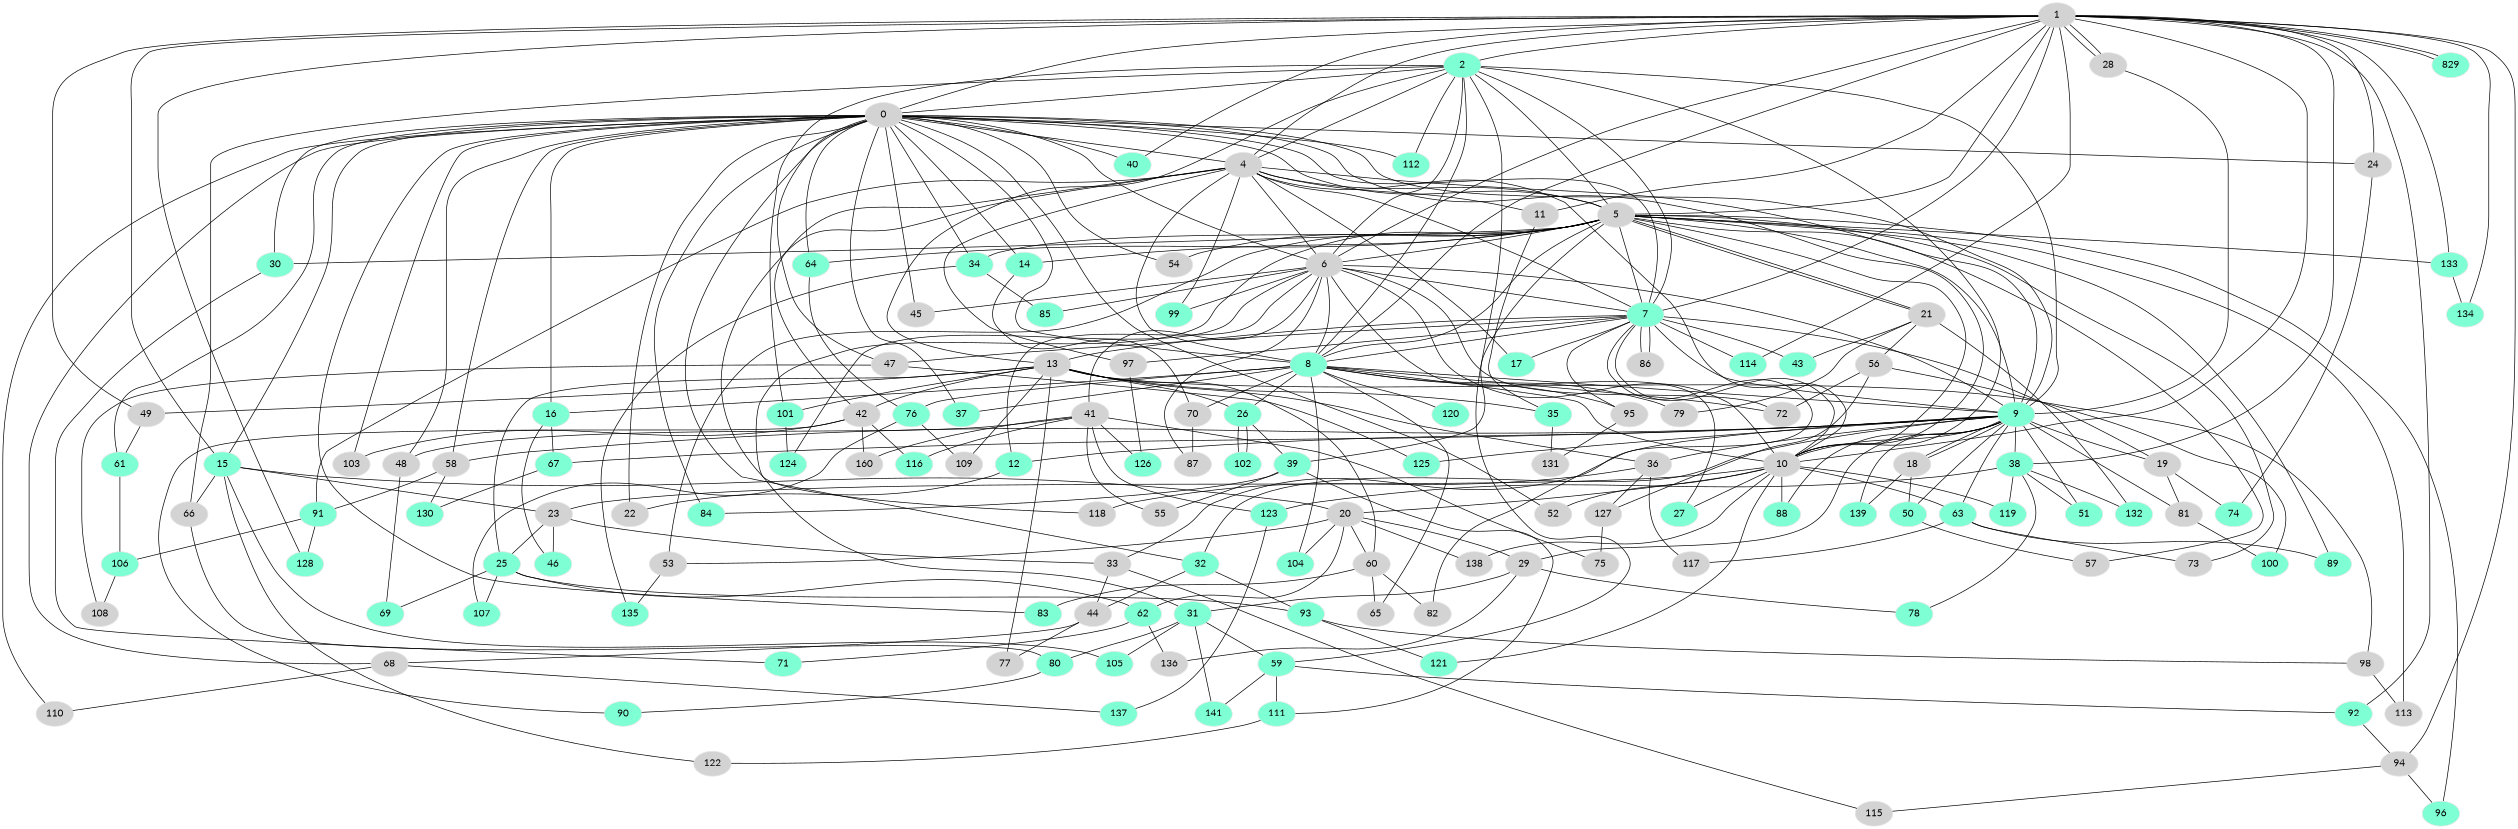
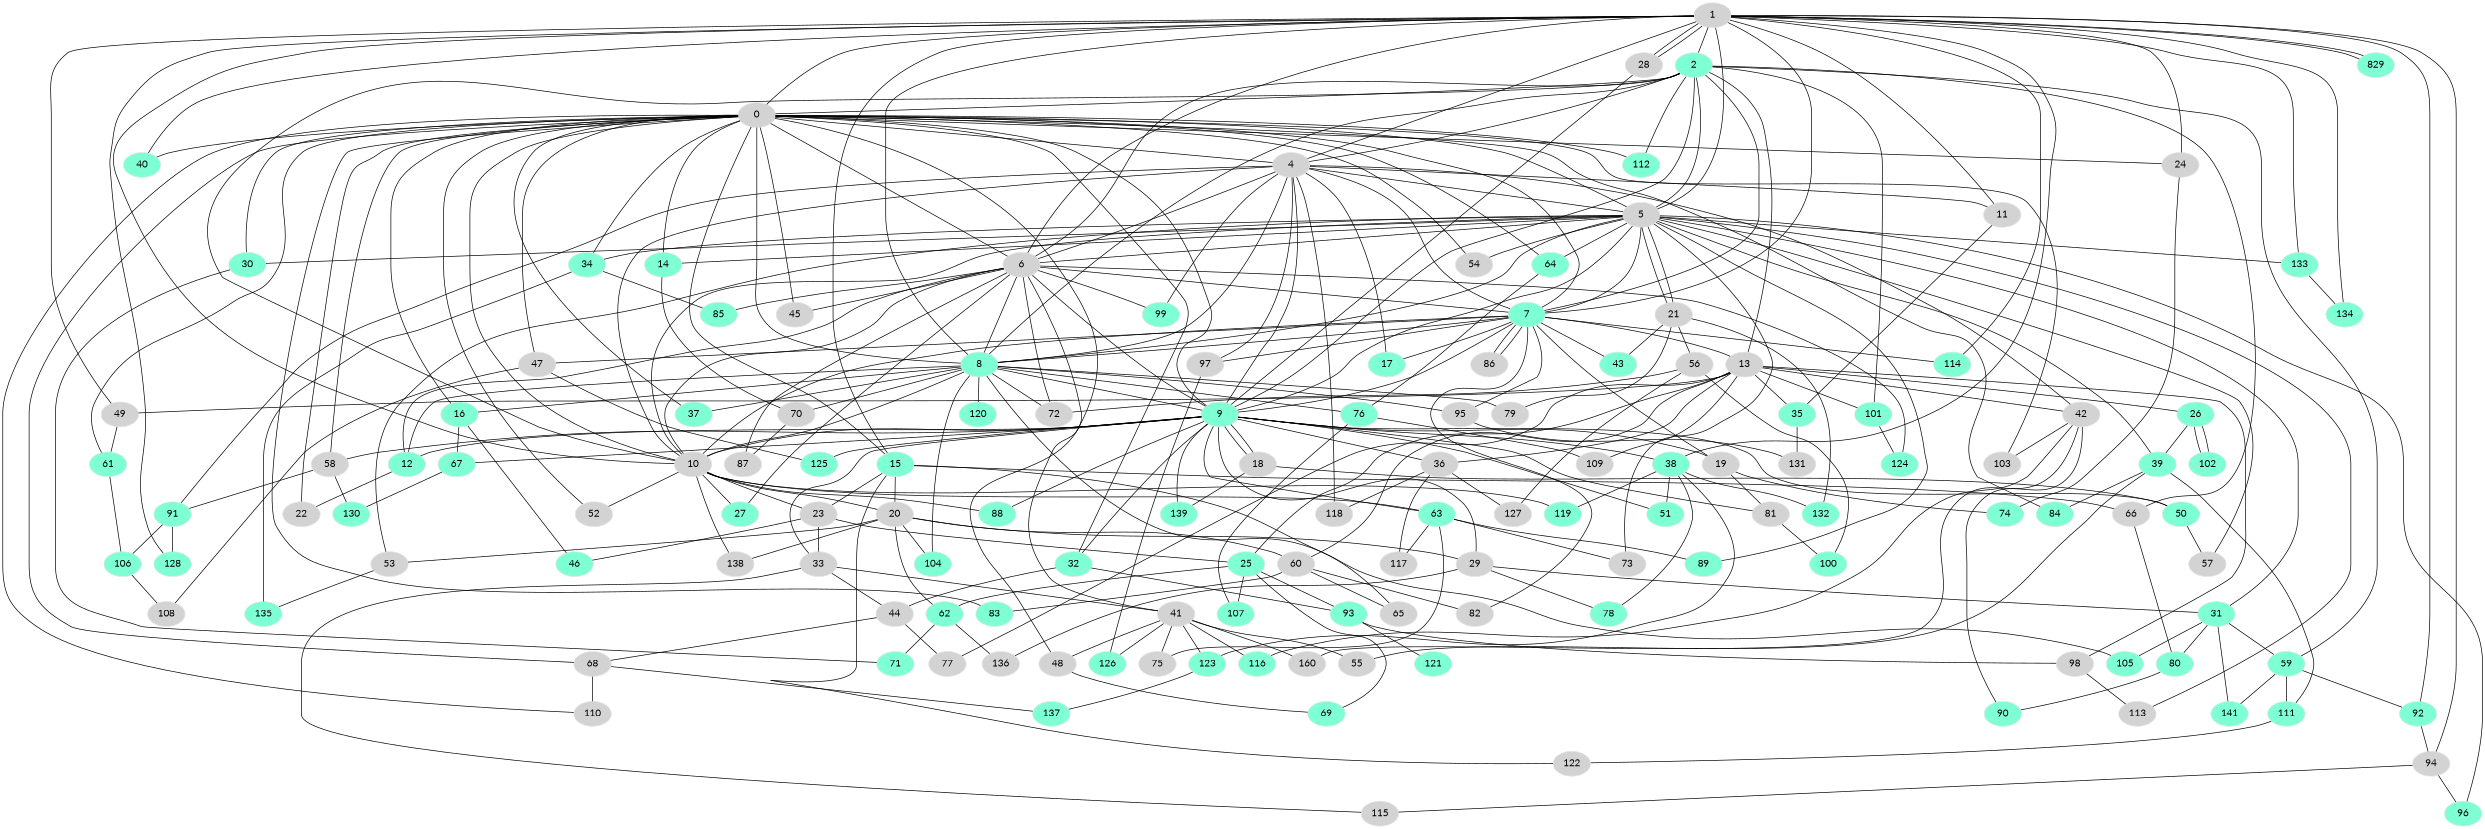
  graph {
    fontname=Lato
    node [color=gray90 fillcolor=aquamarine fontname=Lato style=filled]
    edge [fontname=Lato]
    1 [fillcolor=lightgrey]
    2
    n3 [fillcolor=lightgrey label=0]
    4 [fillcolor=lightgrey]
    5 [fillcolor=lightgrey]
    6 [fillcolor=lightgrey]
    7
    8
    10 [fillcolor=lightgrey]
    11 [fillcolor=lightgrey]
    15
    24 [fillcolor=lightgrey]
    28 [fillcolor=lightgrey]
    38
    40
    49 [fillcolor=lightgrey]
    92
    94 [fillcolor=lightgrey]
    114
    128
    n21 [label=829]
    133
    134
    9
    13 [fillcolor=lightgrey]
    59
    66 [fillcolor=lightgrey]
    101
    112
    14
    16
    22 [fillcolor=lightgrey]
    30
    32
    34
    37
    45 [fillcolor=lightgrey]
    47 [fillcolor=lightgrey]
    48 [fillcolor=lightgrey]
    52 [fillcolor=lightgrey]
    54 [fillcolor=lightgrey]
    58 [fillcolor=lightgrey]
    61
    64
    68 [fillcolor=lightgrey]
    83
    84
    103 [fillcolor=lightgrey]
    110 [fillcolor=lightgrey]
    17
    42 [fillcolor=lightgrey]
    91
    97 [fillcolor=lightgrey]
    99
    118 [fillcolor=lightgrey]
    21 [fillcolor=lightgrey]
    31
    39
    53 [fillcolor=lightgrey]
    57 [fillcolor=lightgrey]
    73 [fillcolor=lightgrey]
    89
    96
    113 [fillcolor=lightgrey]
    12
    27
    41 [fillcolor=lightgrey]
    72 [fillcolor=lightgrey]
    85
    87 [fillcolor=lightgrey]
    124
    19 [fillcolor=lightgrey]
    43
    82 [fillcolor=lightgrey]
    86 [fillcolor=lightgrey]
    95 [fillcolor=lightgrey]
    26
    65 [fillcolor=lightgrey]
    70 [fillcolor=lightgrey]
    76
    79 [fillcolor=lightgrey]
    104
    120
    18 [fillcolor=lightgrey]
    29 [fillcolor=lightgrey]
    33 [fillcolor=lightgrey]
    36 [fillcolor=lightgrey]
    50
    51
    63
    67
    81 [fillcolor=lightgrey]
    88
    125
    139
    20 [fillcolor=lightgrey]
    23 [fillcolor=lightgrey]
    119
    121
    138 [fillcolor=lightgrey]
    35
    105
    122 [fillcolor=lightgrey]
    74
    132
    78
    123
    115 [fillcolor=lightgrey]
    25
    60 [fillcolor=lightgrey]
    77 [fillcolor=lightgrey]
    98 [fillcolor=lightgrey]
    109 [fillcolor=lightgrey]
    141
    111
    80
    46
    71
    93
    44 [fillcolor=lightgrey]
    135
    108 [fillcolor=lightgrey]
    69
    130
    106
    137
    116
    n128 [fillcolor=lightgrey label=160]
    90
    126
    56 [fillcolor=lightgrey]
    55 [fillcolor=lightgrey]
    75 [fillcolor=lightgrey]
    131 [fillcolor=lightgrey]
    102
    127 [fillcolor=lightgrey]
    100
    107
    136 [fillcolor=lightgrey]
    117 [fillcolor=lightgrey]
    62
    1 -- 2
    1 -- n3
    1 -- 4
    1 -- 5
    1 -- 6
    1 -- 7
    1 -- 8
    1 -- 10
    1 -- 11
    1 -- 15
    1 -- 24
    1 -- 28
    1 -- 28
    1 -- 38
    1 -- 40
    1 -- 49
    1 -- 92
    1 -- 94
    1 -- 114
    1 -- 128
    1 -- n21
    1 -- n21
    1 -- 133
    1 -- 134
    2 -- n3
    2 -- 4
    2 -- 5
    2 -- 6
    2 -- 7
    2 -- 8
    2 -- 10
    2 -- 9
    2 -- 13
    2 -- 59
    2 -- 66
    2 -- 101
    2 -- 112
    n3 -- 4
    n3 -- 5
    n3 -- 6
    n3 -- 7
    n3 -- 8
    n3 -- 10
    n3 -- 15
    n3 -- 24
    n3 -- 40
    n3 -- 9
    n3 -- 112
    n3 -- 14
    n3 -- 16
    n3 -- 22
    n3 -- 30
    n3 -- 32
    n3 -- 34
    n3 -- 37
    n3 -- 45
    n3 -- 47
    n3 -- 48
    n3 -- 52
    n3 -- 54
    n3 -- 58
    n3 -- 61
    n3 -- 64
    n3 -- 68
    n3 -- 83
    n3 -- 84
    n3 -- 103
    n3 -- 110
    4 -- 5
    4 -- 6
    4 -- 7
    4 -- 8
    4 -- 10
    4 -- 11
    4 -- 9
    4 -- 17
    4 -- 42
    4 -- 91
    4 -- 97
    4 -- 99
    4 -- 118
    5 -- 6
    5 -- 7
    5 -- 8
    5 -- 10
    5 -- 133
    5 -- 9
    5 -- 14
    5 -- 30
    5 -- 34
    5 -- 54
    5 -- 64
    5 -- 21
    5 -- 21
    5 -- 31
    5 -- 39
    5 -- 53
    5 -- 57
    5 -- 73
    5 -- 89
    5 -- 96
    5 -- 113
    6 -- 7
    6 -- 8
    6 -- 10
    6 -- 9
    6 -- 45
    6 -- 99
    6 -- 12
    6 -- 27
    6 -- 41
    6 -- 72
    6 -- 85
    6 -- 87
    6 -- 124
    7 -- 8
    7 -- 10
    7 -- 114
    7 -- 9
    7 -- 13
    7 -- 47
    7 -- 17
    7 -- 97
    7 -- 19
    7 -- 43
    7 -- 82
    7 -- 86
    7 -- 86
    7 -- 95
    8 -- 10
    8 -- 9
    8 -- 16
    8 -- 37
    8 -- 72
    8 -- 95
-   8 -- 26
+   8 -- 12
    8 -- 65
    8 -- 70
    8 -- 76
    8 -- 79
    8 -- 104
    8 -- 120
    10 -- 52
    10 -- 27
    10 -- 63
    10 -- 88
    10 -- 20
    10 -- 23
    10 -- 119
-   10 -- 121
    10 -- 138
    11 -- 35
    15 -- 66
    15 -- 20
    15 -- 23
    15 -- 105
    15 -- 122
    24 -- 74
    28 -- 9
    38 -- 51
    38 -- 119
    38 -- 132
    38 -- 78
    38 -- 123
    49 -- 61
    92 -- 94
    94 -- 96
    94 -- 115
    133 -- 134
    9 -- 10
    9 -- 38
    9 -- 32
    9 -- 58
    9 -- 12
    9 -- 19
    9 -- 18
    9 -- 18
    9 -- 29
    9 -- 33
    9 -- 36
    9 -- 50
    9 -- 51
    9 -- 63
    9 -- 67
    9 -- 81
    9 -- 88
    9 -- 125
    9 -- 139
    13 -- 49
    13 -- 101
    13 -- 42
    13 -- 26
    13 -- 36
    13 -- 35
    13 -- 25
    13 -- 60
    13 -- 77
    13 -- 98
    13 -- 109
    59 -- 92
    59 -- 141
    59 -- 111
    66 -- 80
    101 -- 124
    14 -- 70
    16 -- 67
    16 -- 46
    30 -- 71
    32 -- 93
    32 -- 44
    34 -- 85
    34 -- 135
    47 -- 125
    47 -- 108
    48 -- 69
    58 -- 91
    58 -- 130
    61 -- 106
    64 -- 76
    68 -- 110
    68 -- 137
    42 -- 103
    42 -- 116
    42 -- n128
    42 -- 90
    91 -- 128
    91 -- 106
    97 -- 126
    21 -- 43
    21 -- 79
    21 -- 132
    21 -- 56
    31 -- 59
    31 -- 105
    31 -- 141
    31 -- 80
    39 -- 84
    39 -- 111
    39 -- 55
    53 -- 135
    12 -- 22
    41 -- 48
    41 -- 123
    41 -- 116
    41 -- n128
    41 -- 126
    41 -- 55
    41 -- 75
    19 -- 81
    19 -- 74
    95 -- 131
    26 -- 39
    26 -- 102
    26 -- 102
    70 -- 87
    76 -- 109
    76 -- 107
    18 -- 50
    18 -- 139
    29 -- 31
    29 -- 78
    29 -- 136
+   33 -- 41
    33 -- 115
    33 -- 44
    36 -- 118
    36 -- 127
    36 -- 117
    50 -- 57
    63 -- 73
    63 -- 89
-   127 -- 75
+   63 -- 75
    63 -- 117
    67 -- 130
    81 -- 100
    20 -- 53
    20 -- 104
    20 -- 29
    20 -- 138
    20 -- 60
    20 -- 62
    23 -- 33
    23 -- 25
    23 -- 46
    35 -- 131
    123 -- 137
    25 -- 93
    25 -- 69
    25 -- 107
    25 -- 62
    60 -- 83
    60 -- 82
    60 -- 65
    98 -- 113
    111 -- 122
    80 -- 90
    93 -- 121
    93 -- 98
    44 -- 68
    44 -- 77
    106 -- 108
    56 -- 72
    56 -- 127
    56 -- 100
    62 -- 71
    62 -- 136
  }
